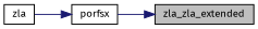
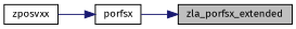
  digraph {
    fontname="Fira Sans"
    rankdir=RL
    node [color=black fillcolor=white fontname="Fira Sans" fontsize=10 shape=record style=filled]
    edge [color=midnightblue dir=back fontname="Fira Sans" fontsize=10 labelfontname=Helvetica labelfontsize=10 style=solid]
-   n1 [fillcolor=grey75 fontcolor=black height=0.2 label=zla_zla_extended width=0.4]
+   n1 [fillcolor=grey75 fontcolor=black height=0.2 label=zla_porfsx_extended width=0.4]
    n2 [height=0.2 label=porfsx width=0.4]
-   n3 [height=0.2 label=zla width=0.4]
+   n3 [height=0.2 label=zposvxx width=0.4]
    n1 -> n2
    n2 -> n3
  }
